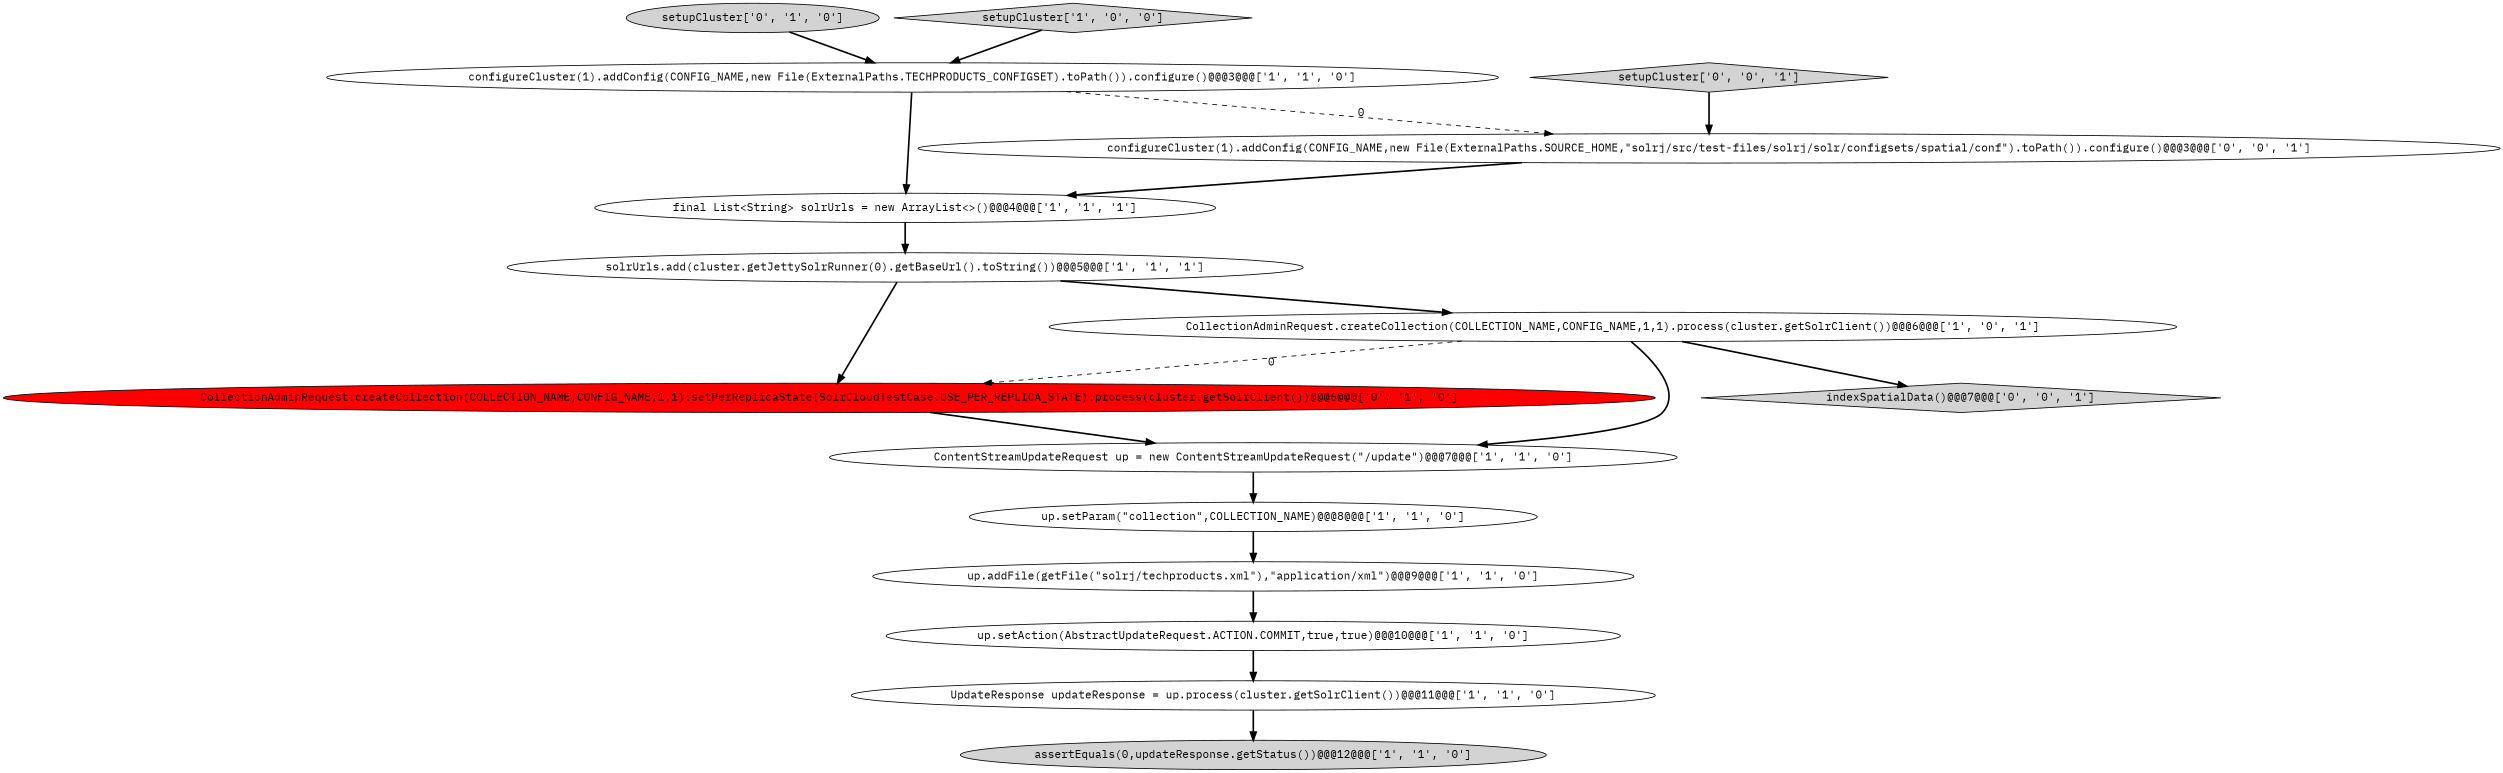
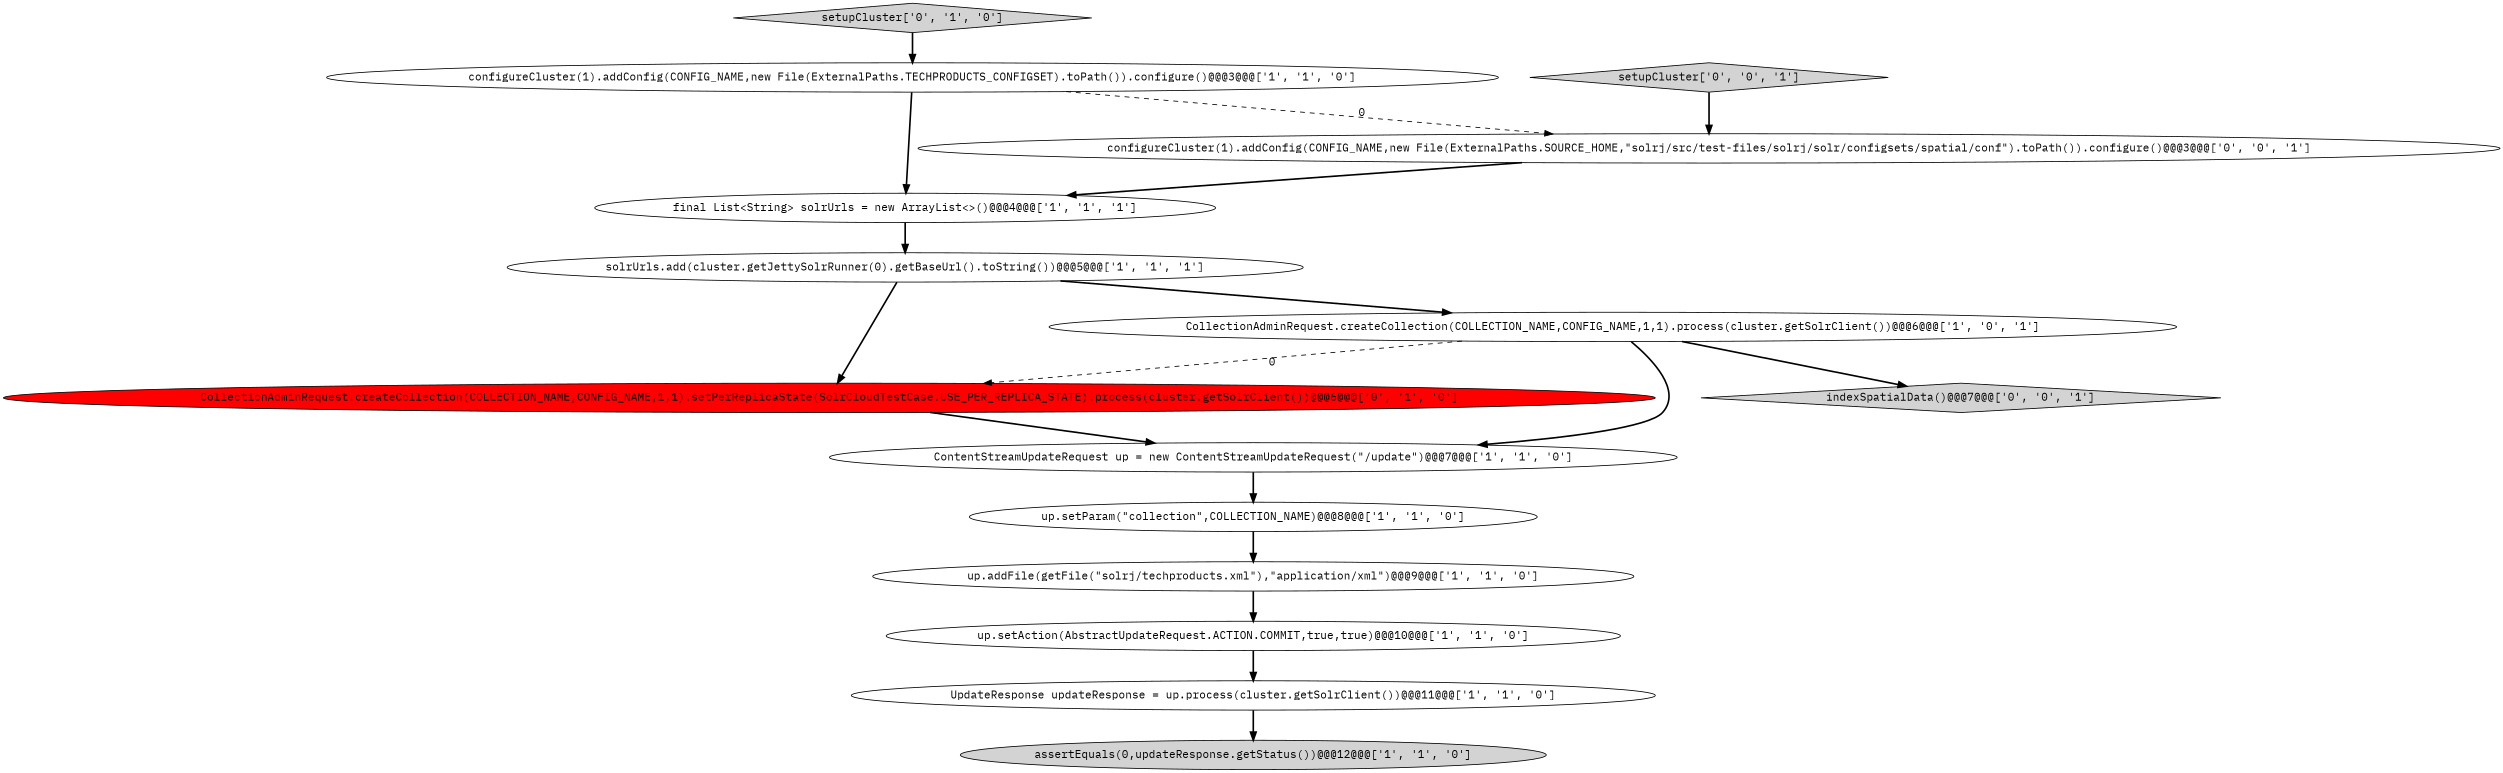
  digraph {
    fontname="IBM Plex Mono"
    node [fillcolor=white fontname="IBM Plex Mono" shape=ellipse style=filled]
    edge [fontname="IBM Plex Mono" style=bold]
-   n1 [fillcolor=lightgray label="setupCluster['0', '1', '0']"]
+   n1 [fillcolor=lightgray label="setupCluster['0', '1', '0']" shape=diamond]
    n2 [label="configureCluster(1).addConfig(CONFIG_NAME,new File(ExternalPaths.TECHPRODUCTS_CONFIGSET).toPath()).configure()@@@3@@@['1', '1', '0']"]
    n3 [label="configureCluster(1).addConfig(CONFIG_NAME,new File(ExternalPaths.SOURCE_HOME,\"solrj/src/test-files/solrj/solr/configsets/spatial/conf\").toPath()).configure()@@@3@@@['0', '0', '1']"]
    n4 [label="final List<String> solrUrls = new ArrayList<>()@@@4@@@['1', '1', '1']"]
    n5 [fillcolor=lightgray label="assertEquals(0,updateResponse.getStatus())@@@12@@@['1', '1', '0']"]
-   n6 [fillcolor=lightgray label="setupCluster['1', '0', '0']" shape=diamond]
    n7 [fillcolor=lightgray label="setupCluster['0', '0', '1']" shape=diamond]
    n8 [fillcolor=red label="CollectionAdminRequest.createCollection(COLLECTION_NAME,CONFIG_NAME,1,1).setPerReplicaState(SolrCloudTestCase.USE_PER_REPLICA_STATE).process(cluster.getSolrClient())@@@6@@@['0', '1', '0']"]
    n9 [label="ContentStreamUpdateRequest up = new ContentStreamUpdateRequest(\"/update\")@@@7@@@['1', '1', '0']"]
    n10 [label="up.setParam(\"collection\",COLLECTION_NAME)@@@8@@@['1', '1', '0']"]
    n11 [label="up.addFile(getFile(\"solrj/techproducts.xml\"),\"application/xml\")@@@9@@@['1', '1', '0']"]
    n12 [label="up.setAction(AbstractUpdateRequest.ACTION.COMMIT,true,true)@@@10@@@['1', '1', '0']"]
    n13 [fillcolor=lightgray label="indexSpatialData()@@@7@@@['0', '0', '1']" shape=diamond]
    n14 [label="solrUrls.add(cluster.getJettySolrRunner(0).getBaseUrl().toString())@@@5@@@['1', '1', '1']"]
    n15 [label="UpdateResponse updateResponse = up.process(cluster.getSolrClient())@@@11@@@['1', '1', '0']"]
    n16 [label="CollectionAdminRequest.createCollection(COLLECTION_NAME,CONFIG_NAME,1,1).process(cluster.getSolrClient())@@@6@@@['1', '0', '1']"]
    n1 -> n2
    n2 -> n3 [label=0 style=dashed]
    n2 -> n4
    n3 -> n4
    n4 -> n14
-   n6 -> n2
    n7 -> n3
    n8 -> n9
    n9 -> n10
    n10 -> n11
    n11 -> n12
    n12 -> n15
    n14 -> n8
    n14 -> n16
    n15 -> n5
    n16 -> n8 [label=0 style=dashed]
    n16 -> n9
    n16 -> n13
  }
